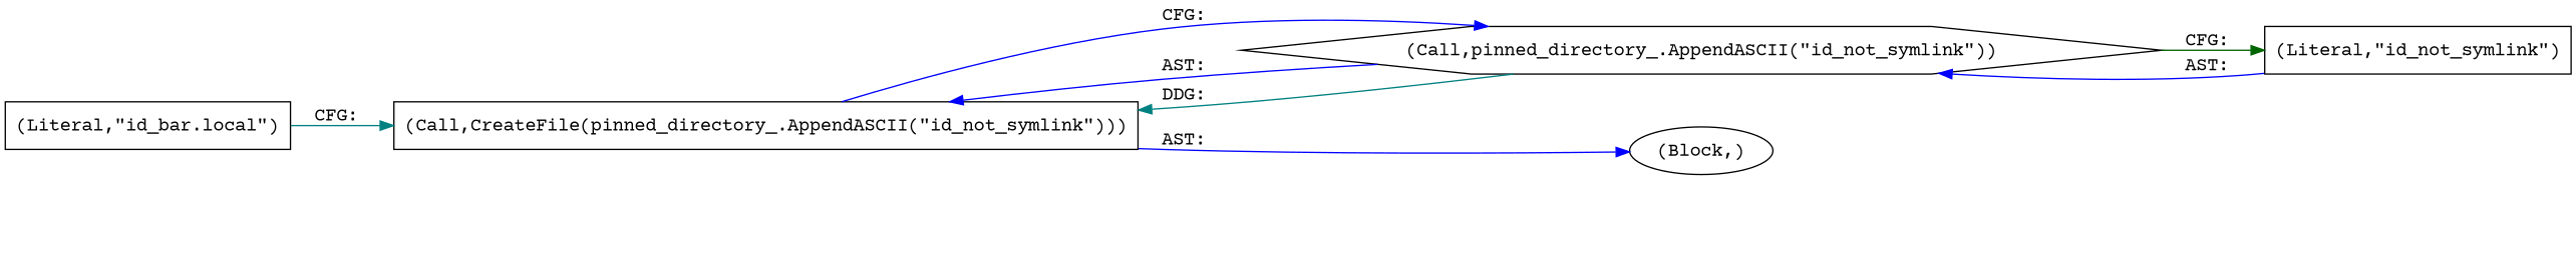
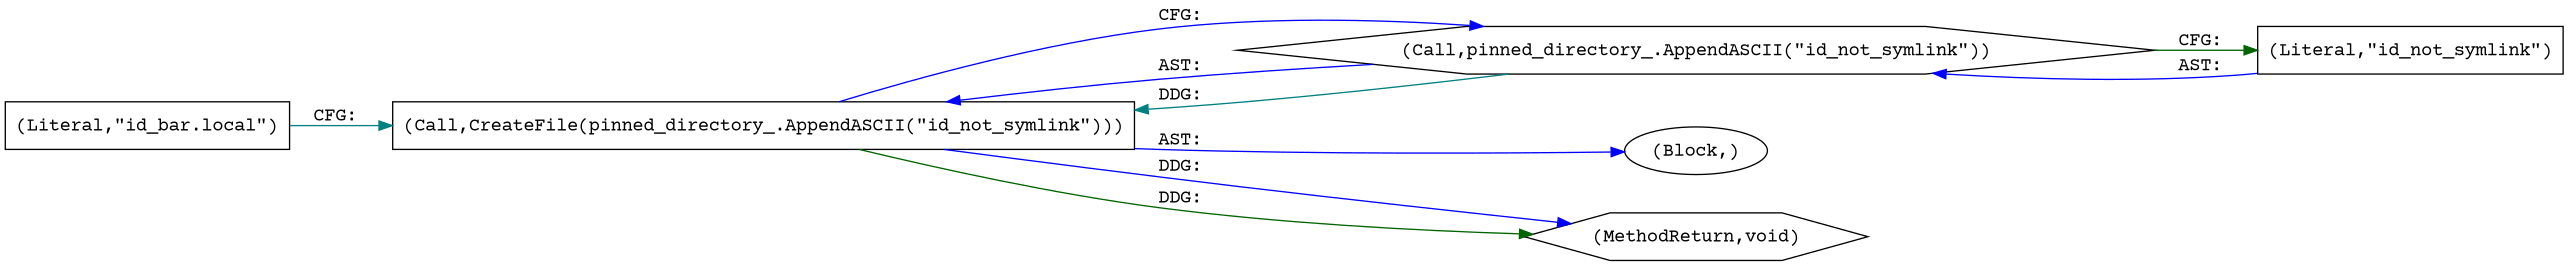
  digraph {
    rankdir=LR
    fontname="Courier Prime"
    node [shape=box fontname="Courier Prime"]
    edge [color=blue fontname="Courier Prime"]
    n1 [label="(Call,CreateFile(pinned_directory_.AppendASCII(\"id_not_symlink\")))"]
    n2 [label="(Call,pinned_directory_.AppendASCII(\"id_not_symlink\"))" shape=hexagon]
    n3 [label="(Block,)" shape=ellipse]
+   n4 [label="(MethodReturn,void)" shape=hexagon]
    n5 [label="(Literal,\"id_not_symlink\")"]
    n6 [label="(Literal,\"id_bar.local\")"]
    n1 -> n2 [label="CFG: "]
    n1 -> n3 [label="AST: "]
+   n1 -> n4 [label="DDG: "]
+   n1 -> n4 [label="DDG: " color=darkgreen]
    n2 -> n1 [label="AST: "]
    n2 -> n1 [label="DDG: " color=teal]
    n2 -> n5 [label="CFG: " color=darkgreen]
    n5 -> n2 [label="AST: "]
    n6 -> n1 [label="CFG: " color=teal]
  }
